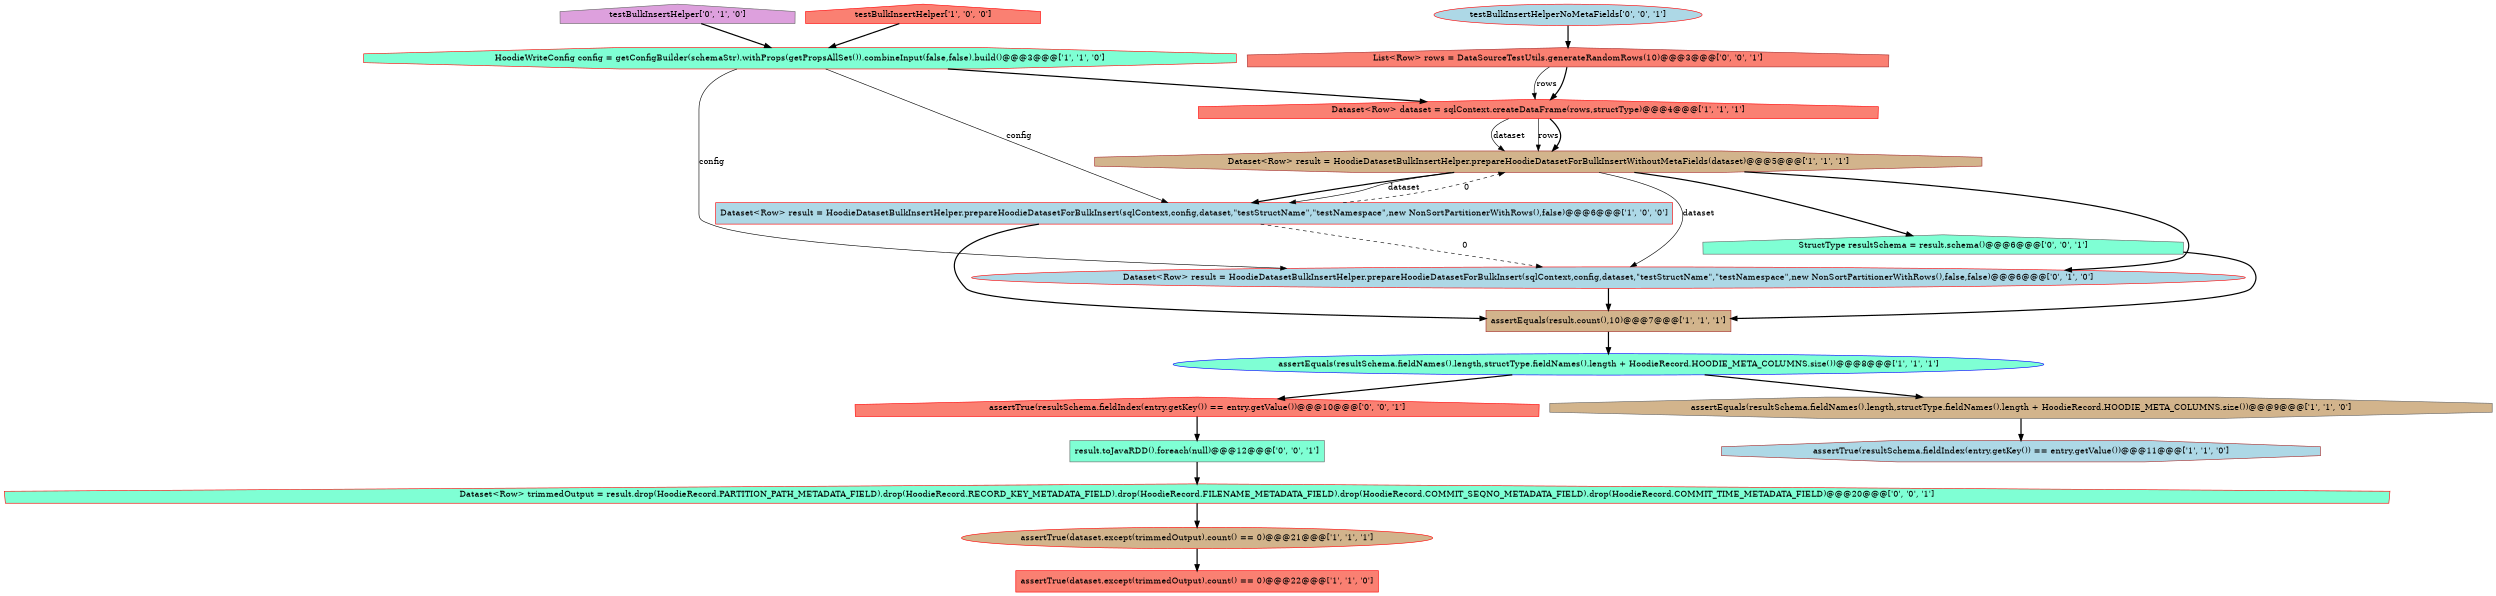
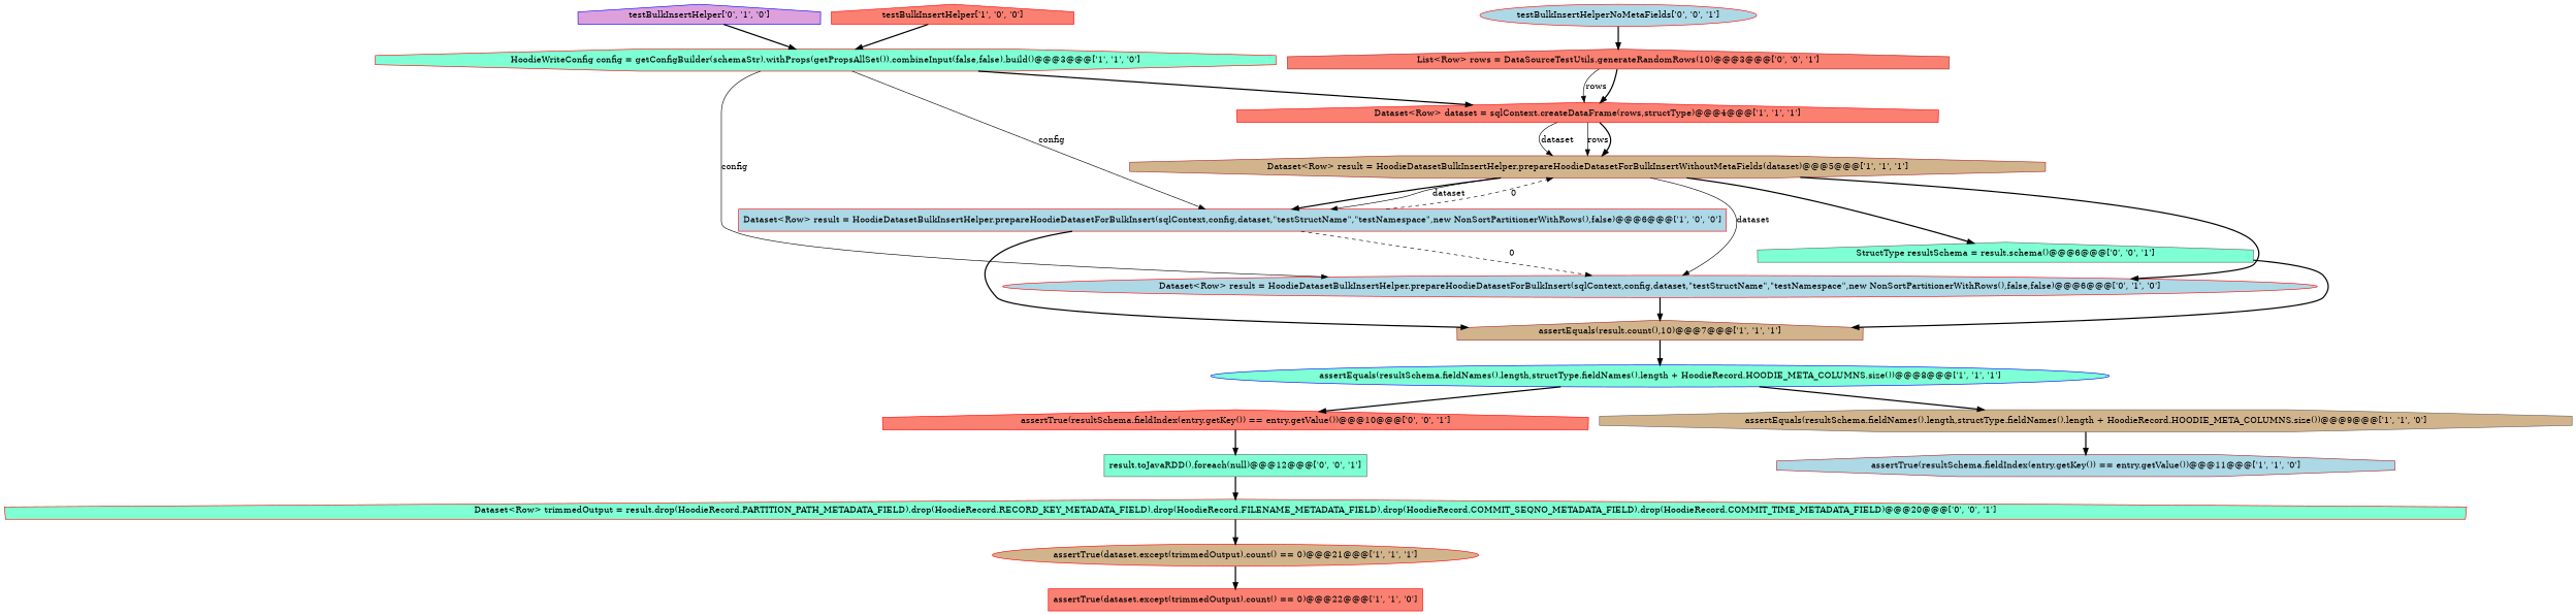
  digraph {
    node [color=red fillcolor=salmon shape=house style=filled]
    edge [style=bold]
    n1 [label="testBulkInsertHelper['1', '0', '0']"]
    n2 [fillcolor=aquamarine label="HoodieWriteConfig config = getConfigBuilder(schemaStr).withProps(getPropsAllSet()).combineInput(false,false).build()@@@3@@@['1', '1', '0']" shape=octagon]
    n3 [label="Dataset<Row> dataset = sqlContext.createDataFrame(rows,structType)@@@4@@@['1', '1', '1']"]
    n4 [fillcolor=lightblue label="Dataset<Row> result = HoodieDatasetBulkInsertHelper.prepareHoodieDatasetForBulkInsert(sqlContext,config,dataset,\"testStructName\",\"testNamespace\",new NonSortPartitionerWithRows(),false,false)@@@6@@@['0', '1', '0']" shape=ellipse]
    n5 [fillcolor=lightblue label="Dataset<Row> result = HoodieDatasetBulkInsertHelper.prepareHoodieDatasetForBulkInsert(sqlContext,config,dataset,\"testStructName\",\"testNamespace\",new NonSortPartitionerWithRows(),false)@@@6@@@['1', '0', '0']" shape=box]
    n6 [color=brown fillcolor=tan label="Dataset<Row> result = HoodieDatasetBulkInsertHelper.prepareHoodieDatasetForBulkInsertWithoutMetaFields(dataset)@@@5@@@['1', '1', '1']" shape=octagon]
    n7 [color=gray40 fillcolor=aquamarine label="StructType resultSchema = result.schema()@@@6@@@['0', '0', '1']"]
    n8 [label="assertTrue(resultSchema.fieldIndex(entry.getKey()) == entry.getValue())@@@10@@@['0', '0', '1']"]
    n9 [color=gray40 fillcolor=aquamarine label="result.toJavaRDD().foreach(null)@@@12@@@['0', '0', '1']" shape=box]
    n10 [fillcolor=aquamarine label="Dataset<Row> trimmedOutput = result.drop(HoodieRecord.PARTITION_PATH_METADATA_FIELD).drop(HoodieRecord.RECORD_KEY_METADATA_FIELD).drop(HoodieRecord.FILENAME_METADATA_FIELD).drop(HoodieRecord.COMMIT_SEQNO_METADATA_FIELD).drop(HoodieRecord.COMMIT_TIME_METADATA_FIELD)@@@20@@@['0', '0', '1']"]
    n11 [color=gray40 fillcolor=tan label="assertEquals(resultSchema.fieldNames().length,structType.fieldNames().length + HoodieRecord.HOODIE_META_COLUMNS.size())@@@9@@@['1', '1', '0']" shape=octagon]
    n12 [color=brown fillcolor=lightblue label="assertTrue(resultSchema.fieldIndex(entry.getKey()) == entry.getValue())@@@11@@@['1', '1', '0']" shape=octagon]
    n13 [fillcolor=tan label="assertTrue(dataset.except(trimmedOutput).count() == 0)@@@21@@@['1', '1', '1']" shape=ellipse]
    n14 [label="assertTrue(dataset.except(trimmedOutput).count() == 0)@@@22@@@['1', '1', '0']" shape=box]
-   n15 [color=gray40 fillcolor=plum label="testBulkInsertHelper['0', '1', '0']"]
-   n16 [color=brown fillcolor=tan label="assertEquals(result.count(),10)@@@7@@@['1', '1', '1']" shape=box]
+   n15 [color=blue fillcolor=plum label="testBulkInsertHelper['0', '1', '0']"]
+   n16 [color=brown fillcolor=tan label="assertEquals(result.count(),10)@@@7@@@['1', '1', '1']"]
    n17 [color=blue fillcolor=aquamarine label="assertEquals(resultSchema.fieldNames().length,structType.fieldNames().length + HoodieRecord.HOODIE_META_COLUMNS.size())@@@8@@@['1', '1', '1']" shape=ellipse]
    n18 [color=brown label="List<Row> rows = DataSourceTestUtils.generateRandomRows(10)@@@3@@@['0', '0', '1']"]
    n19 [fillcolor=lightblue label="testBulkInsertHelperNoMetaFields['0', '0', '1']" shape=ellipse]
    n1 -> n2
    n2 -> n3
    n2 -> n4 [label=config style=solid]
    n2 -> n5 [label=config style=solid]
    n3 -> n6 [label=dataset style=solid]
    n3 -> n6 [label=rows style=solid]
    n3 -> n6
    n4 -> n16
    n5 -> n4 [label=0 style=dashed]
    n5 -> n6 [label=0 style=dashed]
    n5 -> n16
    n6 -> n4 [label=dataset style=solid]
    n6 -> n4
    n6 -> n5
    n6 -> n5 [label=dataset style=solid]
    n6 -> n7
    n7 -> n16
    n8 -> n9
    n9 -> n10
    n10 -> n13
    n11 -> n12
    n13 -> n14
    n15 -> n2
    n16 -> n17
    n17 -> n8
    n17 -> n11
    n18 -> n3
    n18 -> n3 [label=rows style=solid]
    n19 -> n18
  }
